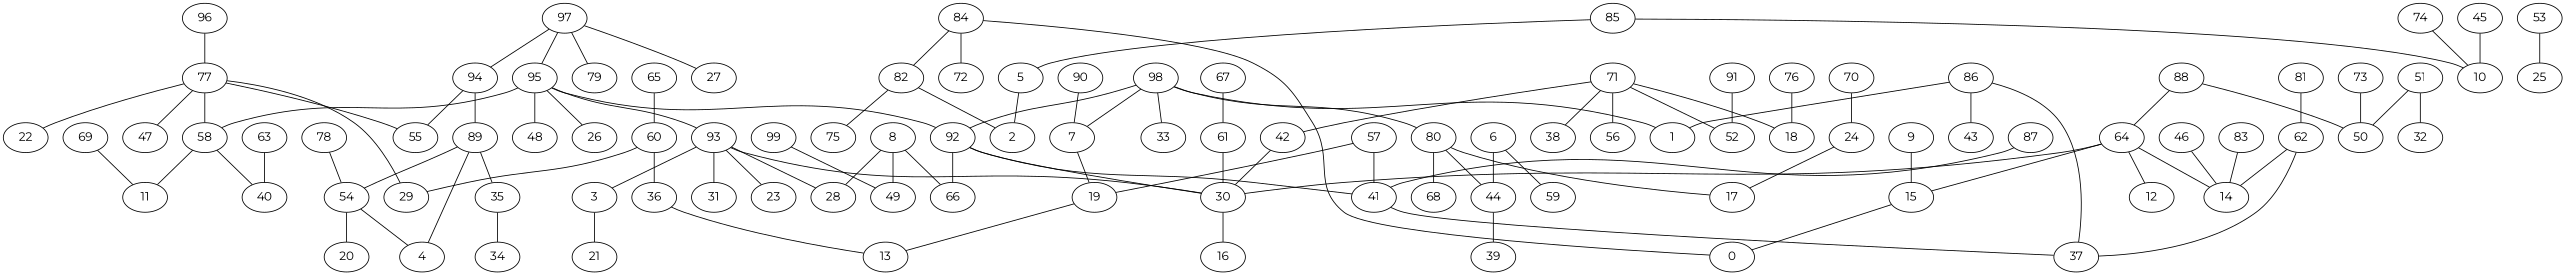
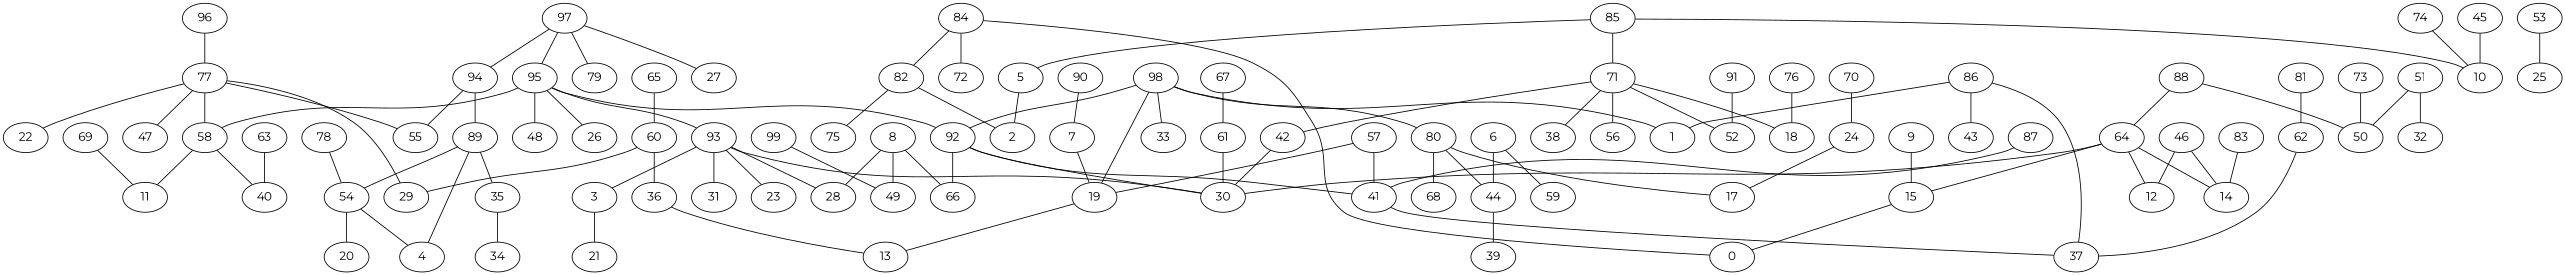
  digraph {
    fontname=Montserrat
    node [fontname=Montserrat]
    edge [color=black dir=none fontname=Montserrat]
    78
    54
    4
    20
    53
    25
    17
    82
    75
    2
    9
    15
    0
    87
    41
    37
    74
    10
    45
    57
    19
    13
    36
    86
    43
    1
    5
    91
    52
    70
    24
    64
    12
    14
    30
-   16
    6
    59
    44
    39
    35
    34
    8
    28
    49
    66
    83
    93
    31
    3
    23
    21
    69
    11
    81
    62
    95
    48
    26
    58
    92
    40
    98
    80
    7
    33
    68
    89
    76
    18
    71
    38
    56
    42
    84
    72
    65
    60
    29
    77
    22
    55
    47
    32
    97
    27
    94
    79
    61
    90
    88
    50
    99
    85
    67
    63
    73
    96
    46
    51
    subgraph sub_1 {
      78
      54
      4
      20
      53
      25
      17
      82
      75
      2
      9
      15
      0
      87
      41
      37
      74
      10
      45
      57
      19
      13
      36
      86
      43
      1
      5
      91
      52
      70
      24
      64
      12
      14
      30
-     16
      6
      59
      44
      39
      35
      34
      8
      28
      49
      66
      83
      93
      31
      3
      23
      21
      69
      11
      81
      62
      95
      48
      26
      58
      92
      40
      98
      80
      7
      33
      68
      89
      76
      18
      71
      38
      56
      42
      84
      72
      65
      60
      29
      77
      22
      55
      47
      32
      97
      27
      94
      79
      61
      90
      88
      50
      99
      85
      67
      63
      73
      96
      46
      51
    }
    78 -> 54
    54 -> 4
    54 -> 20
    53 -> 25
    82 -> 75
    82 -> 2
    9 -> 15
    15 -> 0
    87 -> 41
    41 -> 37
    74 -> 10
    45 -> 10
    57 -> 41
    57 -> 19
    19 -> 13
    36 -> 13
    86 -> 37
    86 -> 43
    86 -> 1
    5 -> 2
    91 -> 52
    70 -> 24
    24 -> 17
    64 -> 15
    64 -> 12
    64 -> 14
    64 -> 30
-   30 -> 16
    6 -> 59
    6 -> 44
    44 -> 39
    35 -> 34
    8 -> 28
    8 -> 49
    8 -> 66
    83 -> 14
    93 -> 30
    93 -> 28
    93 -> 31
    93 -> 3
    93 -> 23
    3 -> 21
    69 -> 11
    81 -> 62
    62 -> 37
-   62 -> 14
    95 -> 93
    95 -> 48
    95 -> 26
    95 -> 58
    95 -> 92
    58 -> 11
    58 -> 40
    92 -> 41
    92 -> 30
    92 -> 66
    98 -> 1
    98 -> 92
    98 -> 80
-   98 -> 7
+   98 -> 19
    98 -> 33
    80 -> 17
    80 -> 44
    80 -> 68
    7 -> 19
    89 -> 54
    89 -> 4
    89 -> 35
    76 -> 18
    71 -> 52
    71 -> 18
    71 -> 38
    71 -> 56
    71 -> 42
    42 -> 30
    84 -> 82
    84 -> 0
    84 -> 72
    65 -> 60
    60 -> 36
    60 -> 29
    77 -> 58
    77 -> 29
    77 -> 22
    77 -> 55
    77 -> 47
    97 -> 95
    97 -> 27
    97 -> 94
    97 -> 79
    94 -> 89
    94 -> 55
    61 -> 30
    90 -> 7
    88 -> 64
    88 -> 50
    99 -> 49
    85 -> 10
    85 -> 5
+   85 -> 71
    67 -> 61
    63 -> 40
    73 -> 50
    96 -> 77
+   46 -> 12
    46 -> 14
    51 -> 32
    51 -> 50
  }
